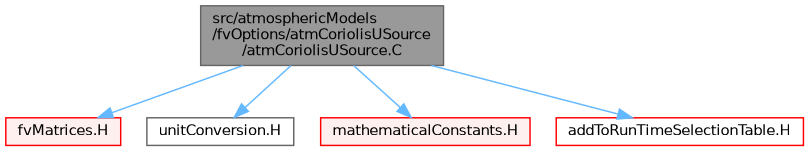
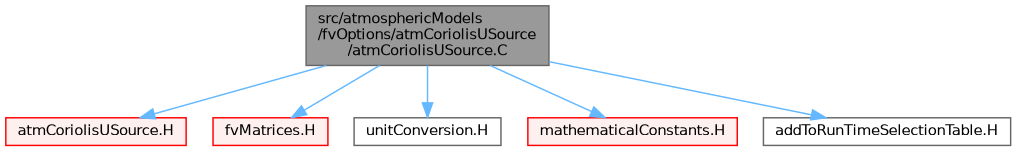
  digraph {
    node [color=red fillcolor="#FFF0F0" fontname=Helvetica fontsize=10 shape=box style=filled]
    edge [color=steelblue1 fontname=Helvetica fontsize=10 labelfontname=Helvetica labelfontsize=10 style=solid]
    n1 [color=gray40 fillcolor=grey60 fontcolor=black height=0.2 label="src/atmosphericModels\l/fvOptions/atmCoriolisUSource\l/atmCoriolisUSource.C" width=0.4]
+   n2 [height=0.2 label="atmCoriolisUSource.H" width=0.4]
    n3 [height=0.2 label="fvMatrices.H" width=0.4]
    n4 [color=grey40 fillcolor=white height=0.2 label="unitConversion.H" width=0.4]
    n5 [height=0.2 label="mathematicalConstants.H" width=0.4]
-   n6 [fillcolor=white height=0.2 label="addToRunTimeSelectionTable.H" width=0.4]
+   n6 [color=grey40 fillcolor=white height=0.2 label="addToRunTimeSelectionTable.H" width=0.4]
+   n1 -> n2
    n1 -> n3
    n1 -> n4
    n1 -> n5
    n1 -> n6
  }
